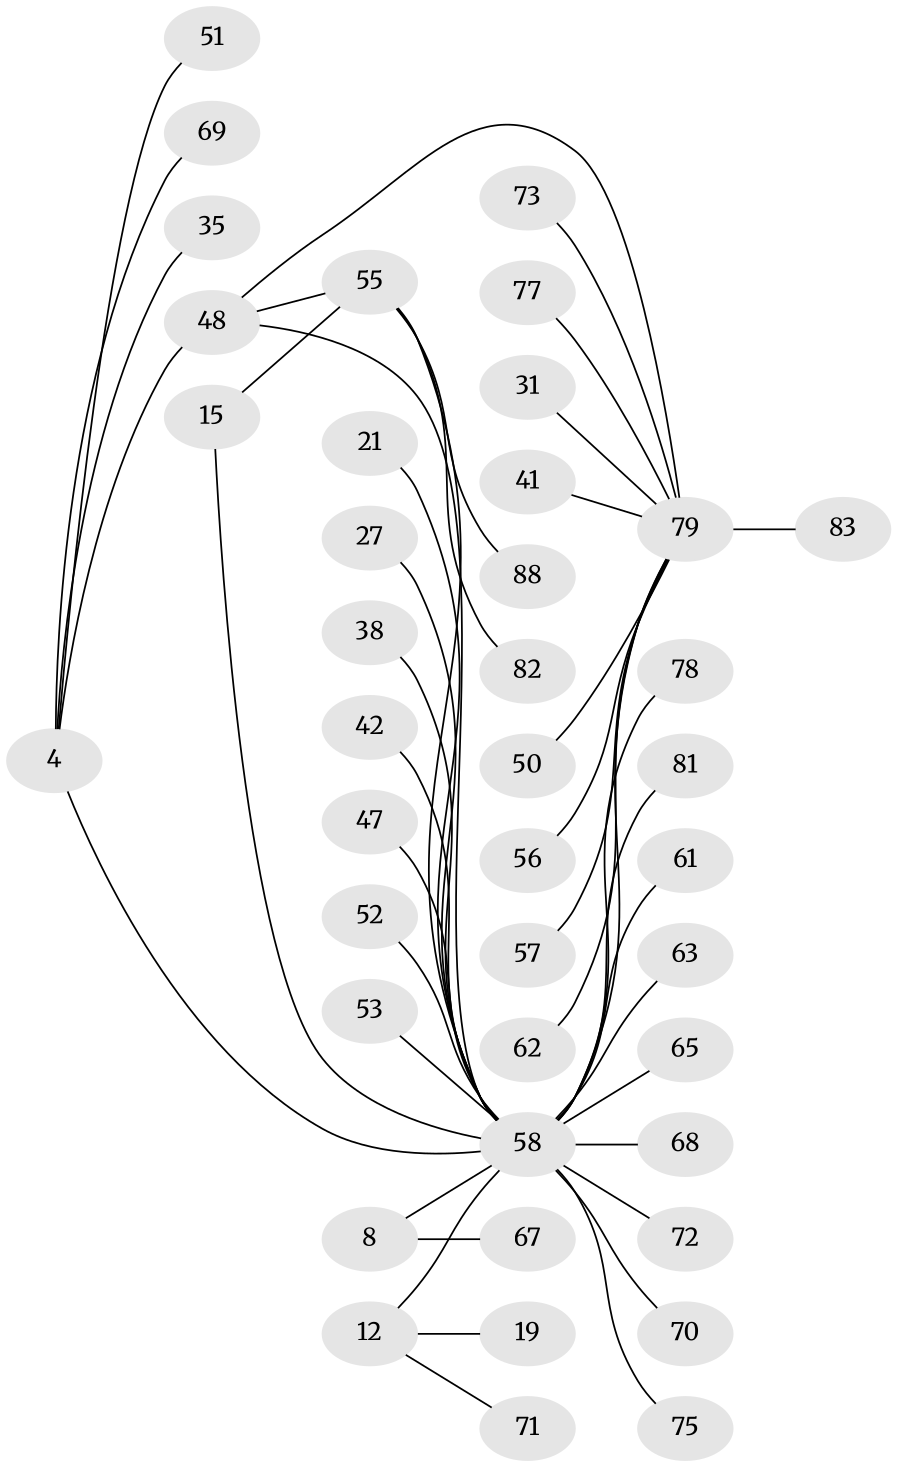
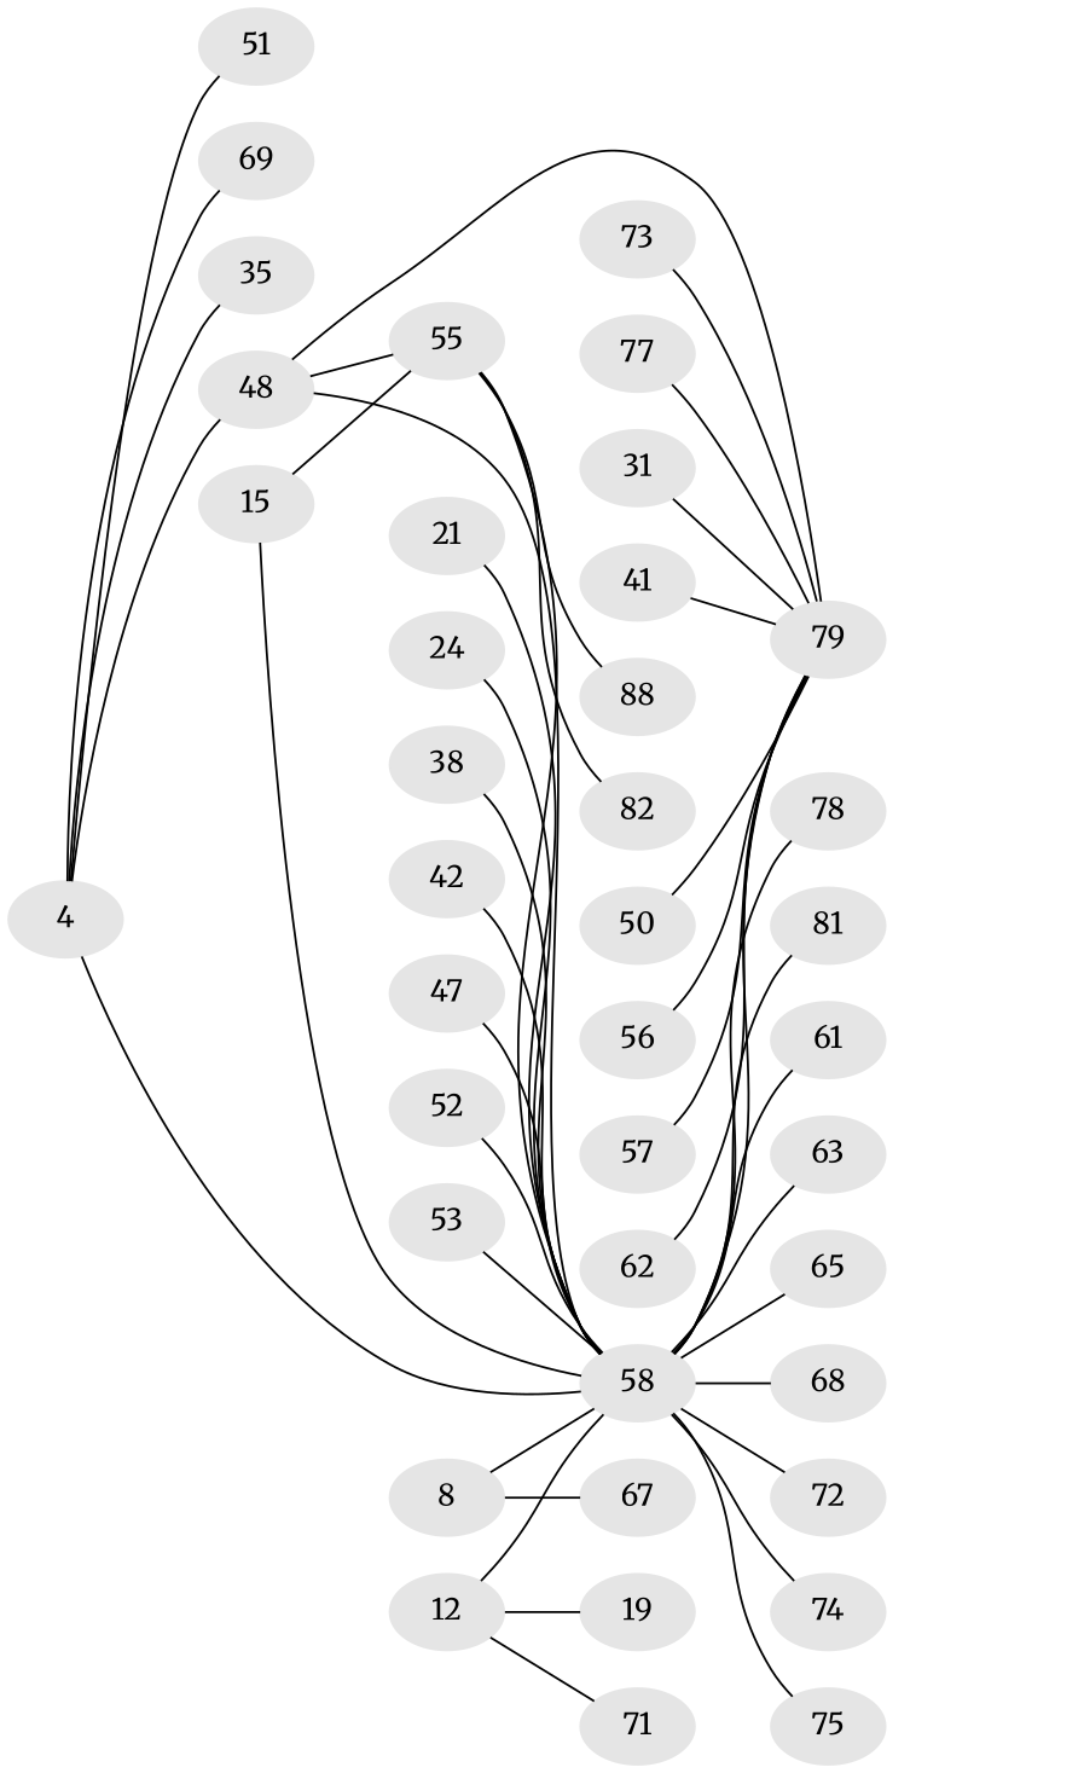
  graph {
    fontname=Merriweather
    rankdir=LR
    node [color=gray90 fontname=Merriweather style=filled]
    edge [fontname=Merriweather]
    4 [super="+1"]
    35
    48 [super="+20"]
    51
    58 [super="+10+40"]
    69
    55 [super="+32+37+44+46+49+54"]
    79 [super="+66"]
    61
    63
    65 [super="+64"]
    68
    72
-   74 [label=70]
+   74
    75 [super="+70"]
    78
    81
    8 [super="+7"]
    67 [super="+60"]
    12 [super="+11"]
    n21 [label=19]
    71
    15 [super="+13"]
    n24 [label=88 super="+26+34+36+39+45+76"]
    82 [super="+28"]
    21
-   27
-   83
+   27 [label=24]
    31
    38
    41
    42
    47
    50
    52
    53 [super="+43"]
    56
    57
    62
    73
    77
    4 -- 35
    4 -- 48
    4 -- 51
    4 -- 58 [weight=4]
    4 -- 69
    48 -- 58 [weight=2]
    48 -- 55
    48 -- 79 [weight=4]
    58 -- 79 [weight=4]
    58 -- 61
    58 -- 63
    58 -- 65
    58 -- 68 [weight=2]
    58 -- 72
    58 -- 74
    58 -- 75 [weight=4]
    58 -- 78
    58 -- 81
    55 -- 58
    55 -- n24
    55 -- 82
-   79 -- 83
    8 -- 58 [weight=6]
    8 -- 67
    12 -- 58 [weight=4]
    12 -- n21
    12 -- 71
    15 -- 58 [weight=3]
    15 -- 55 [weight=4]
    21 -- 58
    27 -- 58
    31 -- 79
    38 -- 58
    41 -- 79
    42 -- 58
    47 -- 58 [weight=2]
    50 -- 79
    52 -- 58
    53 -- 58
    56 -- 79
    57 -- 79
    62 -- 79
    73 -- 79
    77 -- 79
  }
